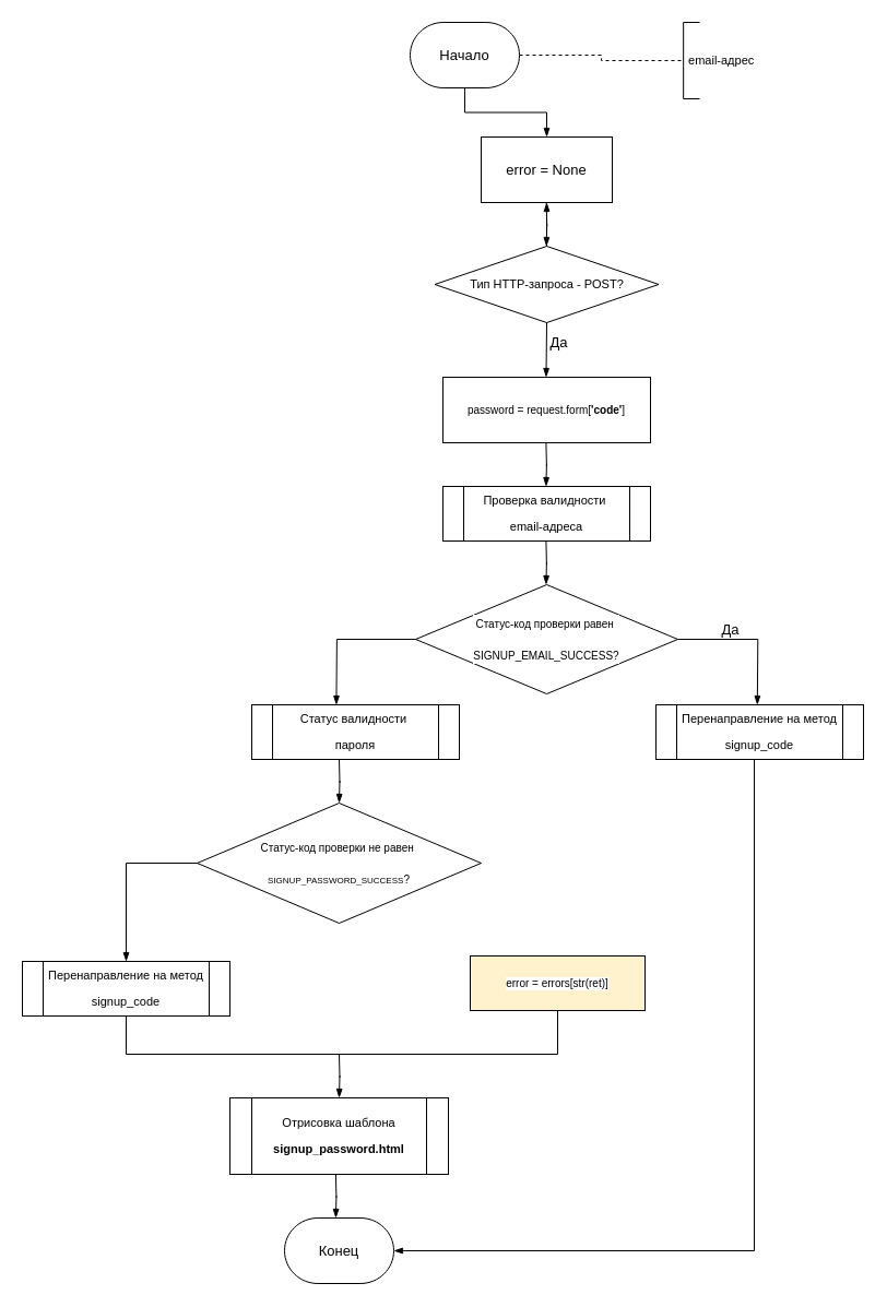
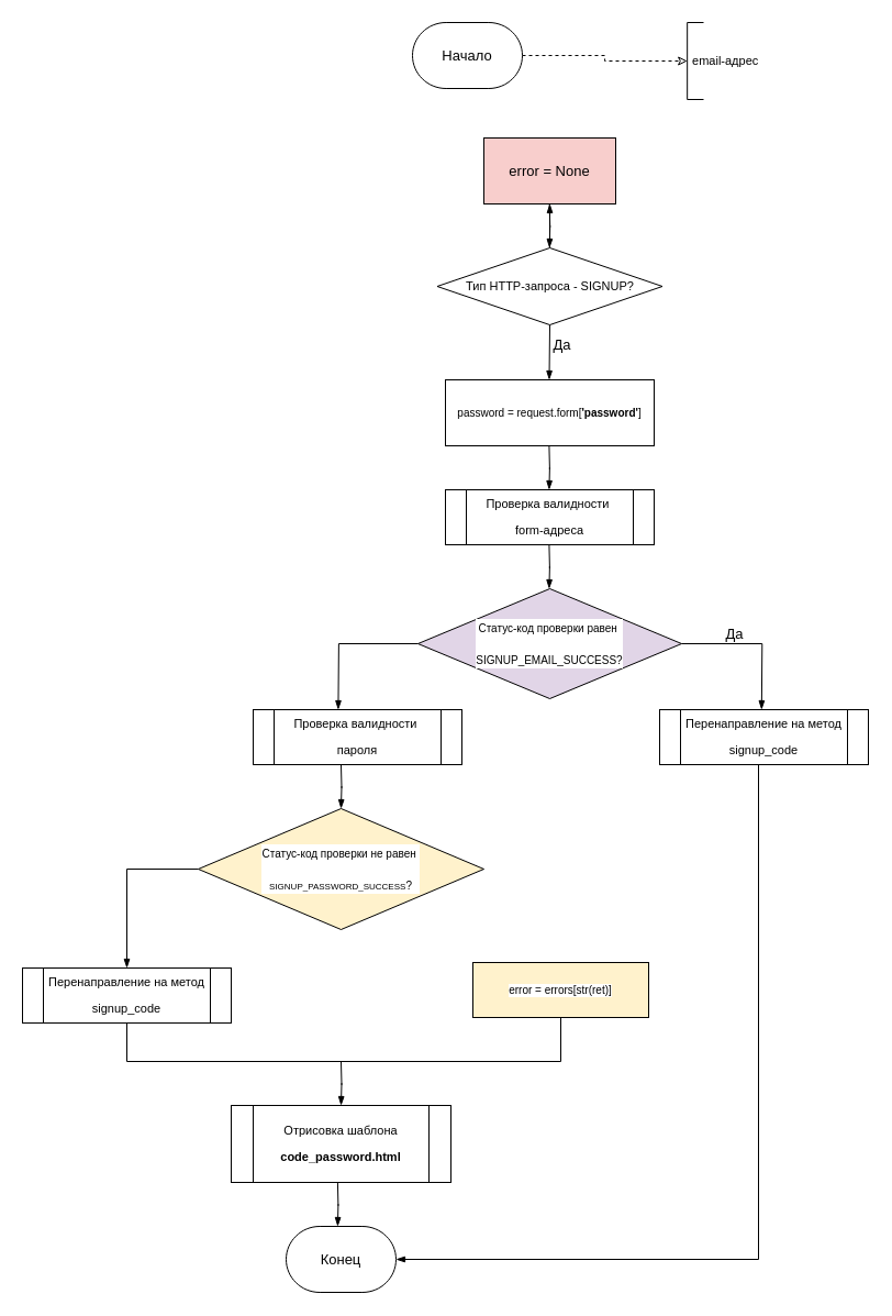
  <mxCell id="0" />
  <mxCell id="1" parent="0" />
- <mxCell id="2" style="edgeStyle=orthogonalEdgeStyle;rounded=0;orthogonalLoop=1;jettySize=auto;html=1;exitX=0.5;exitY=1;exitDx=0;exitDy=0;exitPerimeter=0;fontFamily=Helvetica;fontSize=13;endArrow=blockThin;endFill=1;startArrow=none;startFill=0;" edge="1" parent="1" source="4" target="5"><mxGeometry relative="1" as="geometry" /></mxCell>
- <mxCell id="3" style="edgeStyle=orthogonalEdgeStyle;rounded=0;orthogonalLoop=1;jettySize=auto;html=1;exitX=1;exitY=0.5;exitDx=0;exitDy=0;exitPerimeter=0;fontFamily=Helvetica;fontSize=11;fontColor=#000000;startArrow=none;startFill=0;endArrow=none;endFill=0;dashed=1;" edge="1" parent="1" source="4" target="23"><mxGeometry relative="1" as="geometry"><mxPoint x="640" y="55" as="targetPoint" /></mxGeometry></mxCell>
+ <mxCell id="3" style="edgeStyle=orthogonalEdgeStyle;rounded=0;orthogonalLoop=1;jettySize=auto;html=1;exitX=1;exitY=0.5;exitDx=0;exitDy=0;exitPerimeter=0;fontFamily=Helvetica;fontSize=11;fontColor=#000000;startArrow=none;startFill=0;endArrow=classic;endFill=0;dashed=1;" edge="1" parent="1" source="4" target="23"><mxGeometry relative="1" as="geometry"><mxPoint x="640" y="55" as="targetPoint" /></mxGeometry></mxCell>
  <mxCell id="4" value="Начало" style="strokeWidth=1;html=1;shape=mxgraph.flowchart.terminator;whiteSpace=wrap;fontFamily=Helvetica;fontSize=13;" vertex="1" parent="1"><mxGeometry x="375" y="20" width="100" height="60" as="geometry" /></mxCell>
- <mxCell id="5" value="error = None" style="rounded=0;whiteSpace=wrap;html=1;fontFamily=Helvetica;fontSize=13;" vertex="1" parent="1"><mxGeometry x="440" y="125" width="120" height="60" as="geometry" /></mxCell>
+ <mxCell id="5" value="error = None" style="rounded=0;whiteSpace=wrap;html=1;fontFamily=Helvetica;fontSize=13;fillColor=#f8cecc;" vertex="1" parent="1"><mxGeometry x="440" y="125" width="120" height="60" as="geometry" /></mxCell>
  <mxCell id="6" value="" style="edgeStyle=orthogonalEdgeStyle;rounded=0;orthogonalLoop=1;jettySize=auto;html=1;fontFamily=Helvetica;fontSize=11;fontColor=#000000;startArrow=none;startFill=0;endArrow=blockThin;endFill=1;" edge="1" parent="1" source="7" target="5"><mxGeometry relative="1" as="geometry" /></mxCell>
- <mxCell id="7" value="&lt;pre style=&quot;background-color: rgb(255 , 255 , 255) ; font-size: 11px&quot;&gt;&lt;font face=&quot;Helvetica&quot;&gt;Тип HTTP-запроса - POST?&lt;/font&gt;&lt;/pre&gt;" style="rhombus;whiteSpace=wrap;html=1;fontFamily=Helvetica;fontSize=13;strokeWidth=1;" vertex="1" parent="1"><mxGeometry x="397.5" y="225" width="205" height="70" as="geometry" /></mxCell>
+ <mxCell id="7" value="&lt;pre style=&quot;background-color: rgb(255 , 255 , 255) ; font-size: 11px&quot;&gt;&lt;font face=&quot;Helvetica&quot;&gt;Тип HTTP-запроса - SIGNUP?&lt;/font&gt;&lt;/pre&gt;" style="rhombus;whiteSpace=wrap;html=1;fontFamily=Helvetica;fontSize=13;strokeWidth=1;" vertex="1" parent="1"><mxGeometry x="397.5" y="225" width="205" height="70" as="geometry" /></mxCell>
  <mxCell id="8" style="edgeStyle=orthogonalEdgeStyle;rounded=0;orthogonalLoop=1;jettySize=auto;html=1;exitX=0.5;exitY=1;exitDx=0;exitDy=0;fontFamily=Helvetica;fontSize=13;endArrow=blockThin;endFill=1;startArrow=none;startFill=0;" edge="1" parent="1" source="7"><mxGeometry relative="1" as="geometry"><mxPoint x="499.5" y="315" as="sourcePoint" /><mxPoint x="499.5" y="345" as="targetPoint" /></mxGeometry></mxCell>
  <mxCell id="9" value="Да" style="edgeLabel;html=1;align=center;verticalAlign=middle;resizable=0;points=[];fontSize=13;fontFamily=Helvetica;fontColor=#000000;" vertex="1" connectable="0" parent="8"><mxGeometry x="-0.333" y="3" relative="1" as="geometry"><mxPoint x="8" as="offset" /></mxGeometry></mxCell>
- <mxCell id="10" value="&lt;pre style=&quot;background-color: rgb(255 , 255 , 255) ; font-size: 10px&quot;&gt;&lt;pre&gt;&lt;font face=&quot;Helvetica&quot;&gt;password = request.form[&lt;span style=&quot;font-weight: bold&quot;&gt;'code'&lt;/span&gt;]&lt;/font&gt;&lt;/pre&gt;&lt;/pre&gt;" style="rounded=0;whiteSpace=wrap;html=1;fontFamily=Helvetica;fontSize=13;fontColor=#000000;strokeWidth=1;" vertex="1" parent="1"><mxGeometry x="405" y="345" width="190" height="60" as="geometry" /></mxCell>
+ <mxCell id="10" value="&lt;pre style=&quot;background-color: rgb(255 , 255 , 255) ; font-size: 10px&quot;&gt;&lt;pre&gt;&lt;font face=&quot;Helvetica&quot;&gt;password = request.form[&lt;span style=&quot;font-weight: bold&quot;&gt;'password'&lt;/span&gt;]&lt;/font&gt;&lt;/pre&gt;&lt;/pre&gt;" style="rounded=0;whiteSpace=wrap;html=1;fontFamily=Helvetica;fontSize=13;fontColor=#000000;strokeWidth=1;" vertex="1" parent="1"><mxGeometry x="405" y="345" width="190" height="60" as="geometry" /></mxCell>
  <mxCell id="11" style="edgeStyle=orthogonalEdgeStyle;rounded=0;orthogonalLoop=1;jettySize=auto;html=1;exitX=0.5;exitY=1;exitDx=0;exitDy=0;exitPerimeter=0;fontFamily=Helvetica;fontSize=13;endArrow=blockThin;endFill=1;startArrow=none;startFill=0;" edge="1" parent="1"><mxGeometry relative="1" as="geometry"><mxPoint x="499.71" y="185" as="sourcePoint" /><mxPoint x="499.71" y="225" as="targetPoint" /></mxGeometry></mxCell>
- <mxCell id="12" value="&lt;pre style=&quot;background-color: rgb(255 , 255 , 255)&quot;&gt;&lt;font face=&quot;Helvetica&quot;&gt;Проверка валидности &lt;/font&gt;&lt;br&gt;&lt;/pre&gt;&lt;pre style=&quot;background-color: rgb(255 , 255 , 255)&quot;&gt;&lt;font face=&quot;Helvetica&quot;&gt;email-адреса&lt;/font&gt;&lt;/pre&gt;" style="shape=process;whiteSpace=wrap;html=1;backgroundOutline=1;fontFamily=Helvetica;fontSize=11;fontColor=#000000;strokeWidth=1;" vertex="1" parent="1"><mxGeometry x="405" y="445" width="190" height="50" as="geometry" /></mxCell>
+ <mxCell id="12" value="&lt;pre style=&quot;background-color: rgb(255 , 255 , 255)&quot;&gt;&lt;font face=&quot;Helvetica&quot;&gt;Проверка валидности &lt;/font&gt;&lt;br&gt;&lt;/pre&gt;&lt;pre style=&quot;background-color: rgb(255 , 255 , 255)&quot;&gt;&lt;font face=&quot;Helvetica&quot;&gt;form-адреса&lt;/font&gt;&lt;/pre&gt;" style="shape=process;whiteSpace=wrap;html=1;backgroundOutline=1;fontFamily=Helvetica;fontSize=11;fontColor=#000000;strokeWidth=1;" vertex="1" parent="1"><mxGeometry x="405" y="445" width="190" height="50" as="geometry" /></mxCell>
  <mxCell id="13" style="edgeStyle=orthogonalEdgeStyle;rounded=0;orthogonalLoop=1;jettySize=auto;html=1;exitX=0.5;exitY=1;exitDx=0;exitDy=0;exitPerimeter=0;fontFamily=Helvetica;fontSize=13;endArrow=blockThin;endFill=1;startArrow=none;startFill=0;" edge="1" parent="1"><mxGeometry relative="1" as="geometry"><mxPoint x="499.41" y="405" as="sourcePoint" /><mxPoint x="499.41" y="445" as="targetPoint" /></mxGeometry></mxCell>
  <mxCell id="14" style="edgeStyle=orthogonalEdgeStyle;rounded=0;orthogonalLoop=1;jettySize=auto;html=1;exitX=0.5;exitY=1;exitDx=0;exitDy=0;exitPerimeter=0;fontFamily=Helvetica;fontSize=13;endArrow=blockThin;endFill=1;startArrow=none;startFill=0;" edge="1" parent="1"><mxGeometry relative="1" as="geometry"><mxPoint x="499.41" y="495" as="sourcePoint" /><mxPoint x="499.41" y="535" as="targetPoint" /></mxGeometry></mxCell>
  <mxCell id="15" style="edgeStyle=orthogonalEdgeStyle;rounded=0;orthogonalLoop=1;jettySize=auto;html=1;entryX=0.5;entryY=0;entryDx=0;entryDy=0;fontFamily=Helvetica;fontSize=11;fontColor=#000000;startArrow=none;startFill=0;endArrow=blockThin;endFill=1;" edge="1" parent="1" source="16"><mxGeometry relative="1" as="geometry"><mxPoint x="307.43" y="645" as="targetPoint" /></mxGeometry></mxCell>
- <mxCell id="16" value="&lt;pre style=&quot;background-color: rgb(255 , 255 , 255)&quot;&gt;&lt;pre&gt;&lt;font face=&quot;Helvetica&quot; size=&quot;1&quot;&gt;Статус-код проверки равен &lt;/font&gt;&lt;font size=&quot;1&quot;&gt;&lt;br&gt;&lt;/font&gt;&lt;/pre&gt;&lt;pre&gt;&lt;pre&gt;&lt;font face=&quot;Helvetica&quot; style=&quot;font-size: 10px&quot;&gt;SIGNUP_EMAIL_SUCCESS?&lt;/font&gt;&lt;/pre&gt;&lt;/pre&gt;&lt;/pre&gt;" style="rhombus;whiteSpace=wrap;html=1;fontFamily=Helvetica;fontSize=13;strokeWidth=1;" vertex="1" parent="1"><mxGeometry x="380" y="535" width="240" height="100" as="geometry" /></mxCell>
+ <mxCell id="16" value="&lt;pre style=&quot;background-color: rgb(255 , 255 , 255)&quot;&gt;&lt;pre&gt;&lt;font face=&quot;Helvetica&quot; size=&quot;1&quot;&gt;Статус-код проверки равен &lt;/font&gt;&lt;font size=&quot;1&quot;&gt;&lt;br&gt;&lt;/font&gt;&lt;/pre&gt;&lt;pre&gt;&lt;pre&gt;&lt;font face=&quot;Helvetica&quot; style=&quot;font-size: 10px&quot;&gt;SIGNUP_EMAIL_SUCCESS?&lt;/font&gt;&lt;/pre&gt;&lt;/pre&gt;&lt;/pre&gt;" style="rhombus;whiteSpace=wrap;html=1;fontFamily=Helvetica;fontSize=13;strokeWidth=1;fillColor=#e1d5e7;" vertex="1" parent="1"><mxGeometry x="380" y="535" width="240" height="100" as="geometry" /></mxCell>
  <mxCell id="17" style="edgeStyle=orthogonalEdgeStyle;rounded=0;orthogonalLoop=1;jettySize=auto;html=1;exitX=1;exitY=0.5;exitDx=0;exitDy=0;fontFamily=Helvetica;fontSize=13;endArrow=blockThin;endFill=1;startArrow=none;startFill=0;entryX=0.5;entryY=0;entryDx=0;entryDy=0;" edge="1" parent="1" source="16"><mxGeometry relative="1" as="geometry"><mxPoint x="660" y="585" as="sourcePoint" /><mxPoint x="692.815" y="645" as="targetPoint" /></mxGeometry></mxCell>
  <mxCell id="18" value="&lt;font style=&quot;font-size: 13px&quot;&gt;Да&lt;/font&gt;" style="edgeLabel;html=1;align=center;verticalAlign=middle;resizable=0;points=[];fontSize=11;fontFamily=Helvetica;fontColor=#000000;" vertex="1" connectable="0" parent="17"><mxGeometry x="-0.244" y="3" relative="1" as="geometry"><mxPoint x="-3" y="-7" as="offset" /></mxGeometry></mxCell>
  <mxCell id="19" style="edgeStyle=orthogonalEdgeStyle;rounded=0;orthogonalLoop=1;jettySize=auto;html=1;exitX=0.5;exitY=1;exitDx=0;exitDy=0;exitPerimeter=0;fontFamily=Helvetica;fontSize=13;endArrow=blockThin;endFill=1;startArrow=none;startFill=0;" edge="1" parent="1"><mxGeometry relative="1" as="geometry"><mxPoint x="310" y="695" as="sourcePoint" /><mxPoint x="310" y="735" as="targetPoint" /></mxGeometry></mxCell>
- <mxCell id="20" value="&lt;pre style=&quot;background-color: rgb(255 , 255 , 255) ; font-size: 11px&quot;&gt;&lt;pre&gt;&lt;pre&gt;&lt;font face=&quot;Helvetica&quot;&gt;Отрисовка шаблона&lt;/font&gt;&lt;/pre&gt;&lt;pre&gt;&lt;pre&gt;&lt;span style=&quot;font-weight: bold&quot;&gt;&lt;font face=&quot;Helvetica&quot;&gt;signup_password.html&lt;/font&gt;&lt;/span&gt;&lt;/pre&gt;&lt;/pre&gt;&lt;/pre&gt;&lt;/pre&gt;" style="shape=process;whiteSpace=wrap;html=1;backgroundOutline=1;fontFamily=Helvetica;fontSize=13;fontColor=#000000;strokeWidth=1;" vertex="1" parent="1"><mxGeometry x="210" y="1005" width="200" height="70" as="geometry" /></mxCell>
+ <mxCell id="20" value="&lt;pre style=&quot;background-color: rgb(255 , 255 , 255) ; font-size: 11px&quot;&gt;&lt;pre&gt;&lt;pre&gt;&lt;font face=&quot;Helvetica&quot;&gt;Отрисовка шаблона&lt;/font&gt;&lt;/pre&gt;&lt;pre&gt;&lt;pre&gt;&lt;span style=&quot;font-weight: bold&quot;&gt;&lt;font face=&quot;Helvetica&quot;&gt;code_password.html&lt;/font&gt;&lt;/span&gt;&lt;/pre&gt;&lt;/pre&gt;&lt;/pre&gt;&lt;/pre&gt;" style="shape=process;whiteSpace=wrap;html=1;backgroundOutline=1;fontFamily=Helvetica;fontSize=13;fontColor=#000000;strokeWidth=1;" vertex="1" parent="1"><mxGeometry x="210" y="1005" width="200" height="70" as="geometry" /></mxCell>
  <mxCell id="21" style="edgeStyle=orthogonalEdgeStyle;rounded=0;orthogonalLoop=1;jettySize=auto;html=1;exitX=0.5;exitY=1;exitDx=0;exitDy=0;exitPerimeter=0;fontFamily=Helvetica;fontSize=13;endArrow=blockThin;endFill=1;startArrow=none;startFill=0;" edge="1" parent="1"><mxGeometry relative="1" as="geometry"><mxPoint x="306.91" y="1075" as="sourcePoint" /><mxPoint x="306.91" y="1115" as="targetPoint" /></mxGeometry></mxCell>
  <mxCell id="22" value="Конец" style="strokeWidth=1;html=1;shape=mxgraph.flowchart.terminator;whiteSpace=wrap;fontFamily=Helvetica;fontSize=13;" vertex="1" parent="1"><mxGeometry x="260" y="1115" width="100" height="60" as="geometry" /></mxCell>
  <mxCell id="23" value="&amp;nbsp;email-адрес&amp;nbsp;" style="strokeWidth=1;html=1;shape=mxgraph.flowchart.annotation_1;align=left;pointerEvents=1;fontFamily=Helvetica;fontSize=11;fontColor=#000000;" vertex="1" parent="1"><mxGeometry x="625.16" y="20" width="14.84" height="70" as="geometry" /></mxCell>
  <mxCell id="24" style="edgeStyle=orthogonalEdgeStyle;rounded=0;orthogonalLoop=1;jettySize=auto;html=1;entryX=1;entryY=0.5;entryDx=0;entryDy=0;entryPerimeter=0;fontFamily=Helvetica;fontSize=13;fontColor=#000000;startArrow=none;startFill=0;endArrow=blockThin;endFill=1;" edge="1" parent="1" source="25" target="22"><mxGeometry relative="1" as="geometry"><Array as="points"><mxPoint x="690" y="1145" /></Array></mxGeometry></mxCell>
  <mxCell id="25" value="&lt;pre style=&quot;background-color: rgb(255 , 255 , 255)&quot;&gt;&lt;font face=&quot;Helvetica&quot;&gt;Перенаправление на метод&lt;/font&gt;&lt;/pre&gt;&lt;pre style=&quot;background-color: rgb(255 , 255 , 255)&quot;&gt;&lt;font face=&quot;Helvetica&quot;&gt;signup_code&lt;/font&gt;&lt;/pre&gt;" style="shape=process;whiteSpace=wrap;html=1;backgroundOutline=1;fontFamily=Helvetica;fontSize=11;fontColor=#000000;strokeWidth=1;" vertex="1" parent="1"><mxGeometry x="600" y="645" width="190" height="50" as="geometry" /></mxCell>
- <mxCell id="26" value="&lt;pre style=&quot;background-color: rgb(255 , 255 , 255)&quot;&gt;&lt;font face=&quot;Helvetica&quot;&gt;Статус валидности &lt;/font&gt;&lt;br&gt;&lt;/pre&gt;&lt;pre style=&quot;background-color: rgb(255 , 255 , 255)&quot;&gt;&lt;font face=&quot;Helvetica&quot;&gt;пароля&lt;/font&gt;&lt;/pre&gt;" style="shape=process;whiteSpace=wrap;html=1;backgroundOutline=1;fontFamily=Helvetica;fontSize=11;fontColor=#000000;strokeWidth=1;" vertex="1" parent="1"><mxGeometry x="230" y="645" width="190" height="50" as="geometry" /></mxCell>
+ <mxCell id="26" value="&lt;pre style=&quot;background-color: rgb(255 , 255 , 255)&quot;&gt;&lt;font face=&quot;Helvetica&quot;&gt;Проверка валидности &lt;/font&gt;&lt;br&gt;&lt;/pre&gt;&lt;pre style=&quot;background-color: rgb(255 , 255 , 255)&quot;&gt;&lt;font face=&quot;Helvetica&quot;&gt;пароля&lt;/font&gt;&lt;/pre&gt;" style="shape=process;whiteSpace=wrap;html=1;backgroundOutline=1;fontFamily=Helvetica;fontSize=11;fontColor=#000000;strokeWidth=1;" vertex="1" parent="1"><mxGeometry x="230" y="645" width="190" height="50" as="geometry" /></mxCell>
  <mxCell id="27" style="edgeStyle=orthogonalEdgeStyle;rounded=0;orthogonalLoop=1;jettySize=auto;html=1;exitX=0;exitY=0.5;exitDx=0;exitDy=0;fontFamily=Helvetica;fontSize=13;fontColor=#000000;startArrow=none;startFill=0;endArrow=blockThin;endFill=1;" edge="1" parent="1" source="28" target="31"><mxGeometry relative="1" as="geometry" /></mxCell>
- <mxCell id="28" value="&lt;pre style=&quot;background-color: rgb(255 , 255 , 255)&quot;&gt;&lt;pre&gt;&lt;font face=&quot;Helvetica&quot; size=&quot;1&quot;&gt;Статус-код проверки&amp;nbsp;&lt;/font&gt;&lt;span style=&quot;font-family: &amp;#34;helvetica&amp;#34; ; font-size: x-small ; white-space: normal&quot;&gt;не равен&amp;nbsp;&lt;/span&gt;&lt;/pre&gt;&lt;pre&gt;&lt;pre&gt;&lt;font face=&quot;Helvetica&quot; style=&quot;font-size: 8px&quot;&gt;SIGNUP_PASSWORD_SUCCESS&lt;/font&gt;&lt;font face=&quot;Helvetica&quot; style=&quot;font-size: 10px&quot;&gt;?&lt;/font&gt;&lt;/pre&gt;&lt;/pre&gt;&lt;/pre&gt;" style="rhombus;whiteSpace=wrap;html=1;fontFamily=Helvetica;fontSize=13;strokeWidth=1;" vertex="1" parent="1"><mxGeometry x="180" y="735" width="260" height="110" as="geometry" /></mxCell>
+ <mxCell id="28" value="&lt;pre style=&quot;background-color: rgb(255 , 255 , 255)&quot;&gt;&lt;pre&gt;&lt;font face=&quot;Helvetica&quot; size=&quot;1&quot;&gt;Статус-код проверки&amp;nbsp;&lt;/font&gt;&lt;span style=&quot;font-family: &amp;#34;helvetica&amp;#34; ; font-size: x-small ; white-space: normal&quot;&gt;не равен&amp;nbsp;&lt;/span&gt;&lt;/pre&gt;&lt;pre&gt;&lt;pre&gt;&lt;font face=&quot;Helvetica&quot; style=&quot;font-size: 8px&quot;&gt;SIGNUP_PASSWORD_SUCCESS&lt;/font&gt;&lt;font face=&quot;Helvetica&quot; style=&quot;font-size: 10px&quot;&gt;?&lt;/font&gt;&lt;/pre&gt;&lt;/pre&gt;&lt;/pre&gt;" style="rhombus;whiteSpace=wrap;html=1;fontFamily=Helvetica;fontSize=13;strokeWidth=1;fillColor=#fff2cc;" vertex="1" parent="1"><mxGeometry x="180" y="735" width="260" height="110" as="geometry" /></mxCell>
  <mxCell id="29" value="&lt;pre style=&quot;background-color: rgb(255 , 255 , 255) ; font-size: 10px&quot;&gt;&lt;pre&gt;&lt;pre&gt;&lt;font face=&quot;Helvetica&quot;&gt;error = errors[str(ret)]&lt;/font&gt;&lt;/pre&gt;&lt;/pre&gt;&lt;/pre&gt;" style="rounded=0;whiteSpace=wrap;html=1;fontFamily=Helvetica;fontSize=13;fontColor=#000000;strokeWidth=1;fillColor=#fff2cc;" vertex="1" parent="1"><mxGeometry x="430" y="875" width="160" height="50" as="geometry" /></mxCell>
  <mxCell id="30" style="edgeStyle=orthogonalEdgeStyle;rounded=0;orthogonalLoop=1;jettySize=auto;html=1;exitX=0.5;exitY=1;exitDx=0;exitDy=0;entryX=0.5;entryY=1;entryDx=0;entryDy=0;fontFamily=Helvetica;fontSize=13;fontColor=#000000;startArrow=none;startFill=0;endArrow=none;endFill=0;" edge="1" parent="1" source="31" target="29"><mxGeometry relative="1" as="geometry"><Array as="points"><mxPoint x="115" y="965" /><mxPoint x="510" y="965" /></Array></mxGeometry></mxCell>
  <mxCell id="31" value="&lt;pre style=&quot;background-color: rgb(255 , 255 , 255)&quot;&gt;&lt;font face=&quot;Helvetica&quot;&gt;Перенаправление на метод&lt;/font&gt;&lt;/pre&gt;&lt;pre style=&quot;background-color: rgb(255 , 255 , 255)&quot;&gt;&lt;font face=&quot;Helvetica&quot;&gt;signup_code&lt;/font&gt;&lt;/pre&gt;" style="shape=process;whiteSpace=wrap;html=1;backgroundOutline=1;fontFamily=Helvetica;fontSize=11;fontColor=#000000;strokeWidth=1;" vertex="1" parent="1"><mxGeometry x="20" y="880" width="190" height="50" as="geometry" /></mxCell>
  <mxCell id="32" style="edgeStyle=orthogonalEdgeStyle;rounded=0;orthogonalLoop=1;jettySize=auto;html=1;exitX=0.5;exitY=1;exitDx=0;exitDy=0;exitPerimeter=0;fontFamily=Helvetica;fontSize=13;endArrow=blockThin;endFill=1;startArrow=none;startFill=0;" edge="1" parent="1"><mxGeometry relative="1" as="geometry"><mxPoint x="310" y="965" as="sourcePoint" /><mxPoint x="310" y="1005" as="targetPoint" /></mxGeometry></mxCell>
